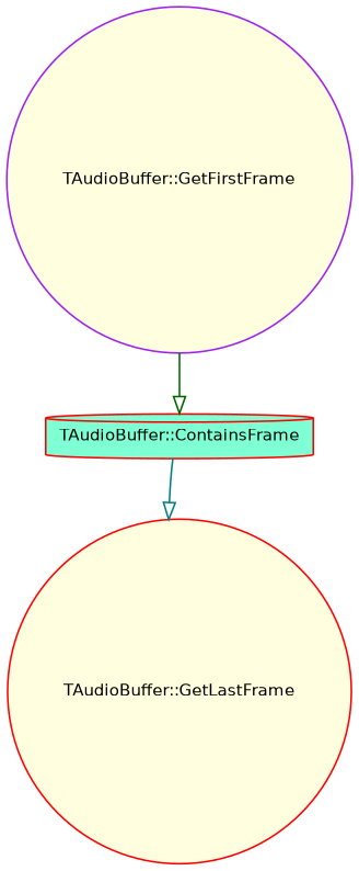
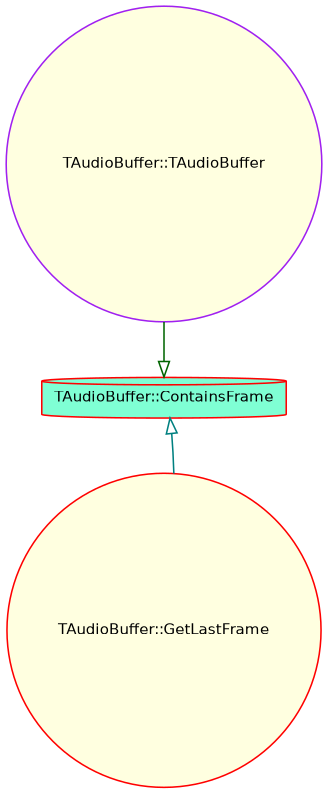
  digraph {
    rankdir=TB
    node [color=red fillcolor=lightyellow fontname=Helvetica fontsize=10 shape=circle style=filled]
    edge [arrowhead=onormal fontname=Helvetica fontsize=10 labelfontname=Helvetica labelfontsize=10 style=solid]
    n1 [fillcolor=aquamarine fontcolor=black height=0.2 label="TAudioBuffer::ContainsFrame" shape=cylinder width=0.4]
    n2 [height=0.2 label="TAudioBuffer::GetLastFrame" width=0.4]
-   n3 [color=purple height=0.2 label="TAudioBuffer::GetFirstFrame" width=0.4]
-   n1 -> n2 [color=teal]
+   n3 [color=purple height=0.2 label="TAudioBuffer::TAudioBuffer" width=0.4]
+   n2 -> n1 [color=teal]
    n3 -> n1 [color=darkgreen]
  }
